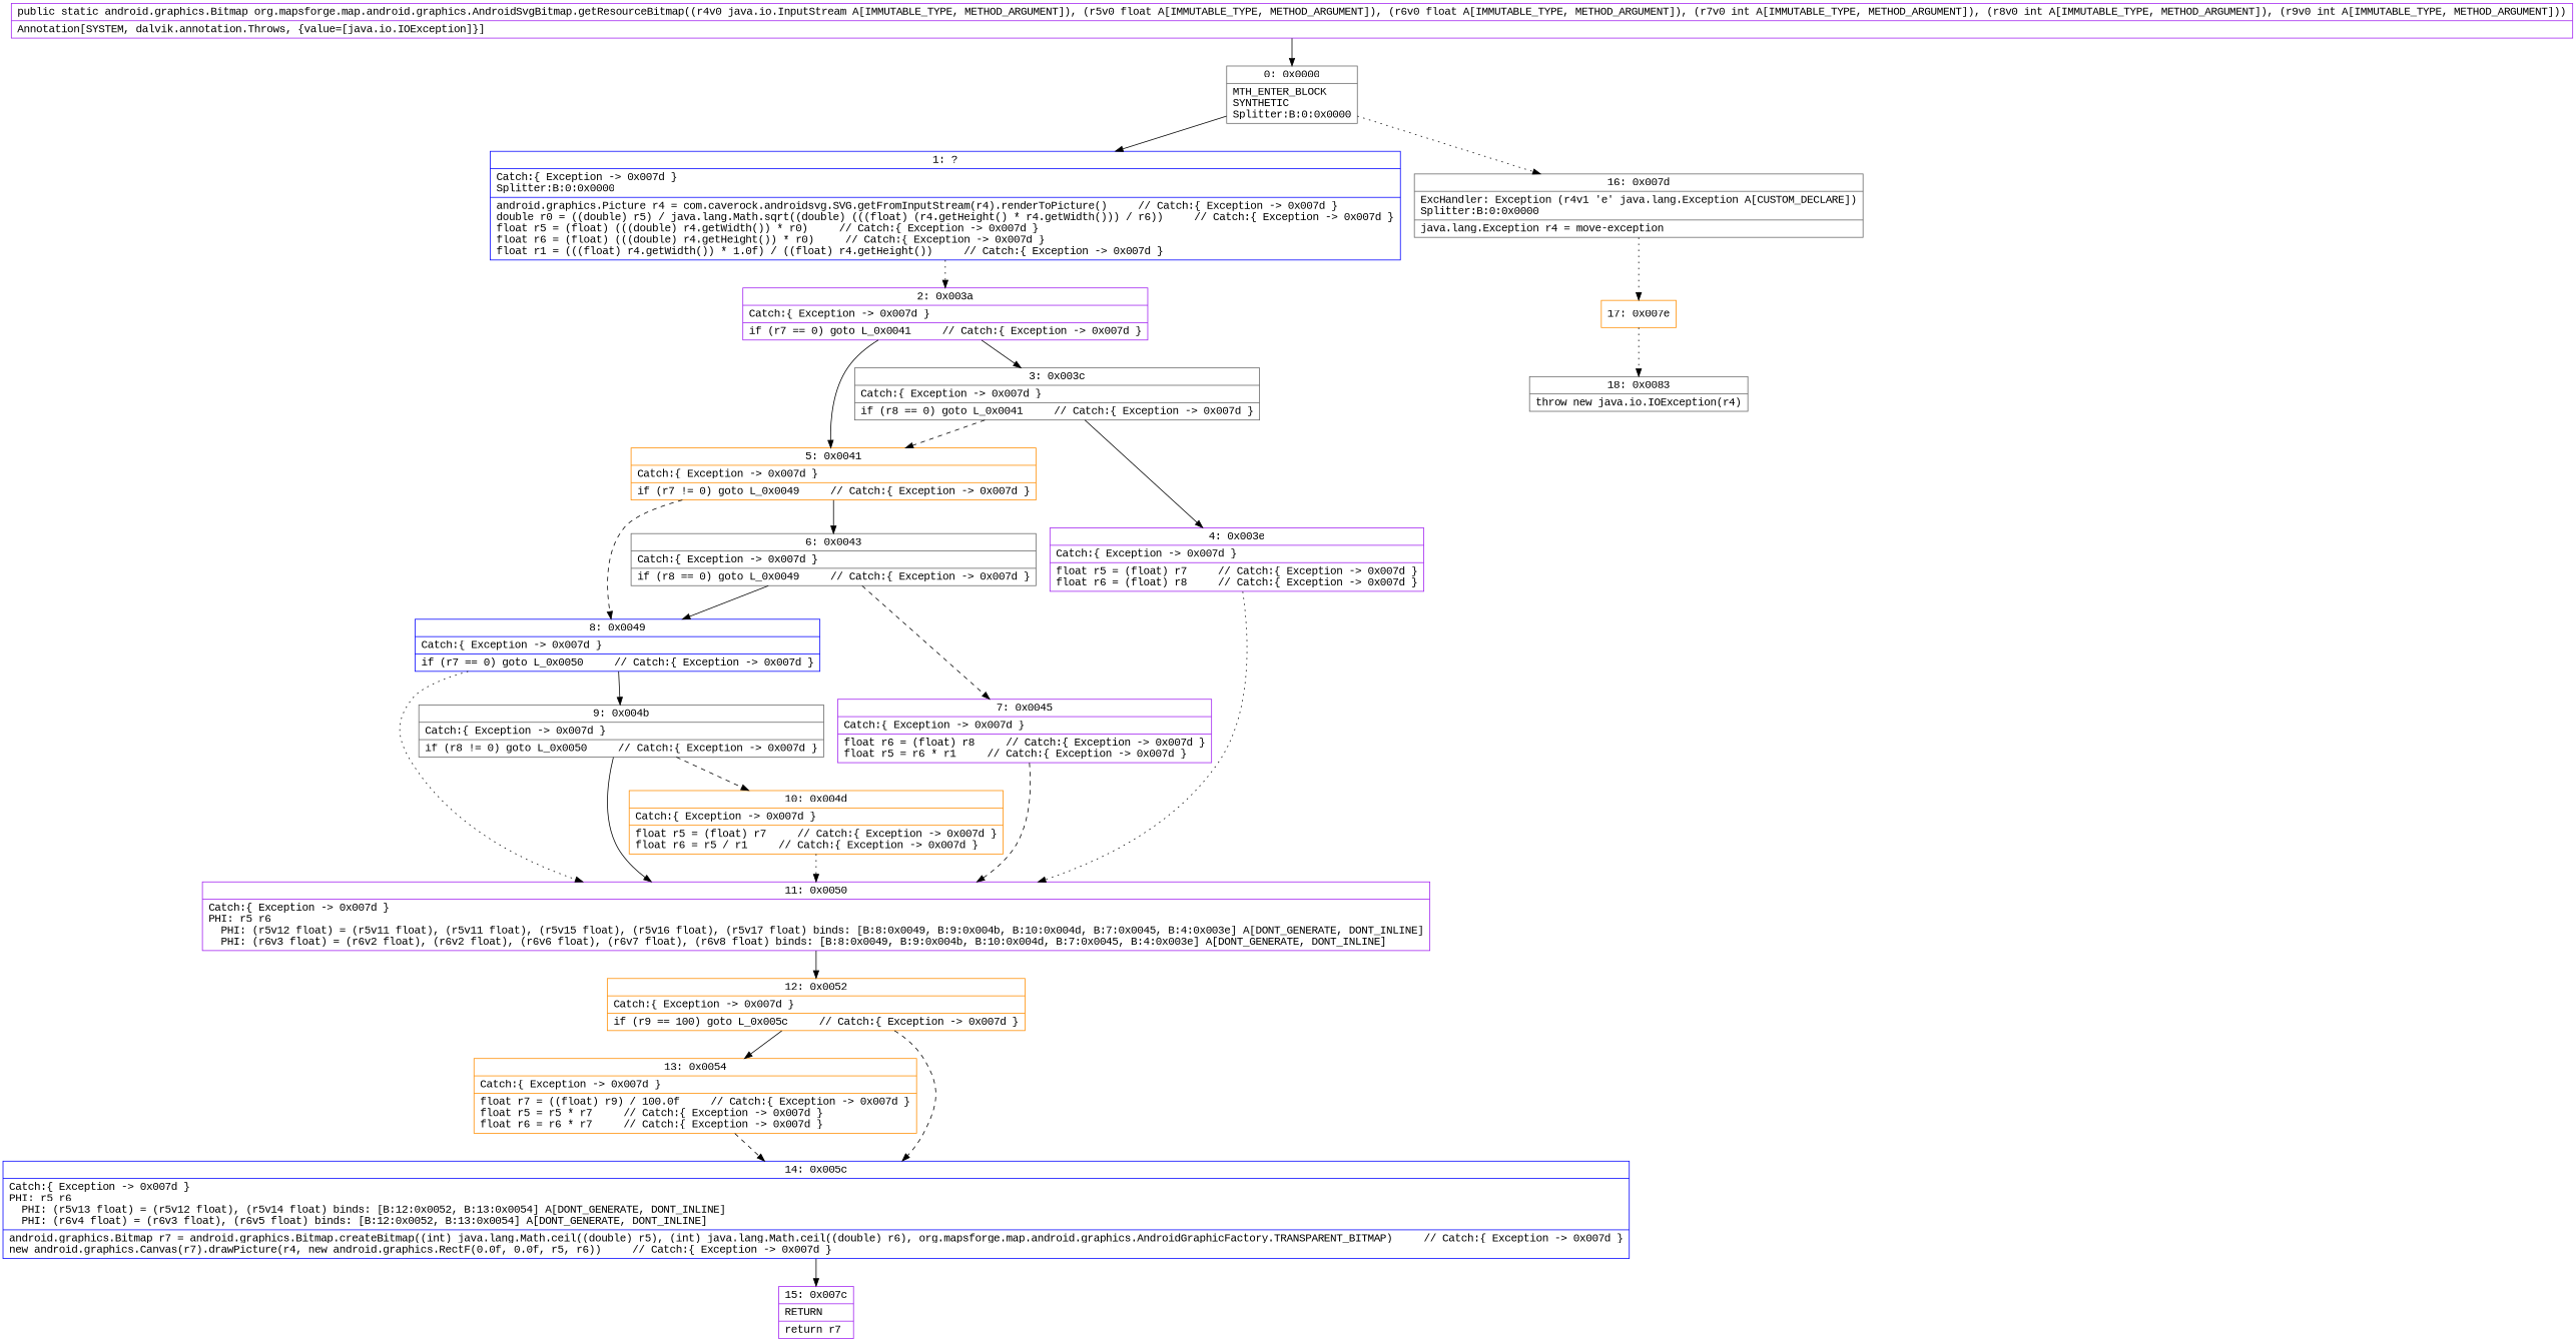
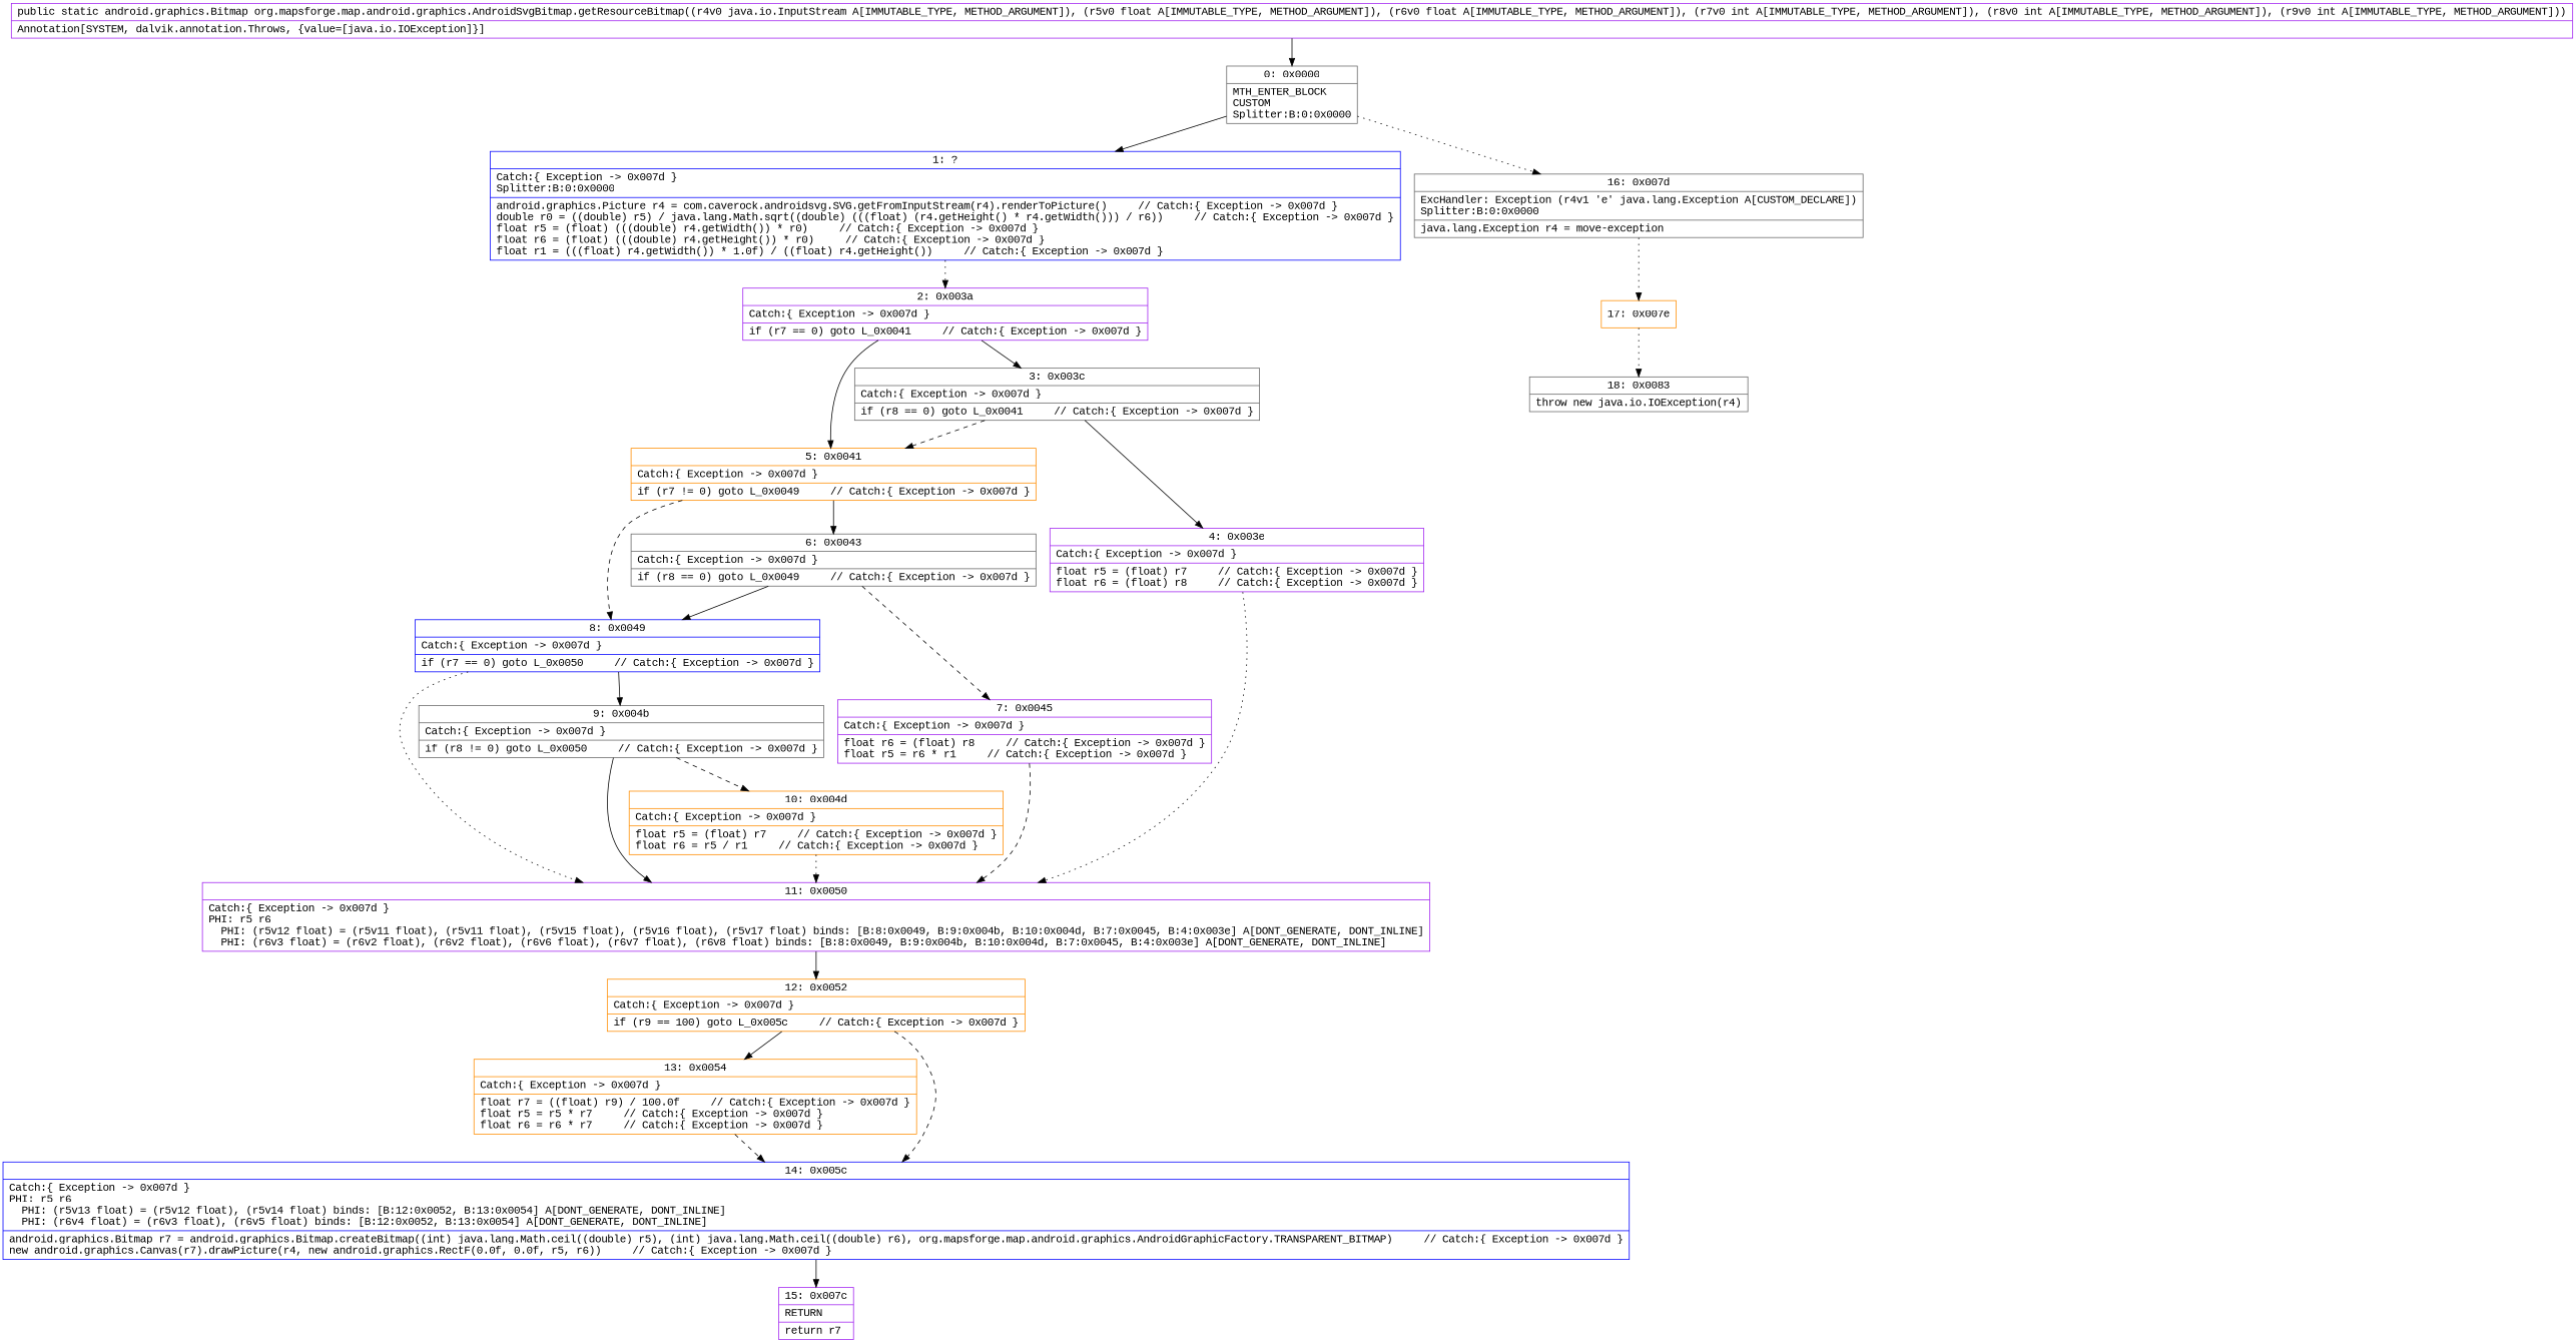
  digraph {
    fontname="Liberation Mono"
    node [color=gray40 fontname="Liberation Mono" shape=record]
    edge [fontname="Liberation Mono" style=solid]
-   n1 [label="{0\:\ 0x0000|MTH_ENTER_BLOCK\lSYNTHETIC\lSplitter:B:0:0x0000\l}"]
+   n1 [label="{0\:\ 0x0000|MTH_ENTER_BLOCK\lCUSTOM\lSplitter:B:0:0x0000\l}"]
    n2 [color=blue label="{1\:\ ?|Catch:\{ Exception \-\> 0x007d \}\lSplitter:B:0:0x0000\l|android.graphics.Picture r4 = com.caverock.androidsvg.SVG.getFromInputStream(r4).renderToPicture()     \/\/ Catch:\{ Exception \-\> 0x007d \}\ldouble r0 = ((double) r5) \/ java.lang.Math.sqrt((double) (((float) (r4.getHeight() * r4.getWidth())) \/ r6))     \/\/ Catch:\{ Exception \-\> 0x007d \}\lfloat r5 = (float) (((double) r4.getWidth()) * r0)     \/\/ Catch:\{ Exception \-\> 0x007d \}\lfloat r6 = (float) (((double) r4.getHeight()) * r0)     \/\/ Catch:\{ Exception \-\> 0x007d \}\lfloat r1 = (((float) r4.getWidth()) * 1.0f) \/ ((float) r4.getHeight())     \/\/ Catch:\{ Exception \-\> 0x007d \}\l}"]
    n3 [label="{16\:\ 0x007d|ExcHandler: Exception (r4v1 'e' java.lang.Exception A[CUSTOM_DECLARE])\lSplitter:B:0:0x0000\l|java.lang.Exception r4 = move\-exception\l}"]
    n4 [color=purple label="{2\:\ 0x003a|Catch:\{ Exception \-\> 0x007d \}\l|if (r7 == 0) goto L_0x0041     \/\/ Catch:\{ Exception \-\> 0x007d \}\l}"]
    n5 [color=darkorange label="{17\:\ 0x007e}"]
    n6 [label="{3\:\ 0x003c|Catch:\{ Exception \-\> 0x007d \}\l|if (r8 == 0) goto L_0x0041     \/\/ Catch:\{ Exception \-\> 0x007d \}\l}"]
    n7 [color=darkorange label="{5\:\ 0x0041|Catch:\{ Exception \-\> 0x007d \}\l|if (r7 != 0) goto L_0x0049     \/\/ Catch:\{ Exception \-\> 0x007d \}\l}"]
    n8 [color=purple label="{4\:\ 0x003e|Catch:\{ Exception \-\> 0x007d \}\l|float r5 = (float) r7     \/\/ Catch:\{ Exception \-\> 0x007d \}\lfloat r6 = (float) r8     \/\/ Catch:\{ Exception \-\> 0x007d \}\l}"]
    n9 [label="{6\:\ 0x0043|Catch:\{ Exception \-\> 0x007d \}\l|if (r8 == 0) goto L_0x0049     \/\/ Catch:\{ Exception \-\> 0x007d \}\l}"]
    n10 [color=blue label="{8\:\ 0x0049|Catch:\{ Exception \-\> 0x007d \}\l|if (r7 == 0) goto L_0x0050     \/\/ Catch:\{ Exception \-\> 0x007d \}\l}"]
    n11 [color=purple label="{11\:\ 0x0050|Catch:\{ Exception \-\> 0x007d \}\lPHI: r5 r6 \l  PHI: (r5v12 float) = (r5v11 float), (r5v11 float), (r5v15 float), (r5v16 float), (r5v17 float) binds: [B:8:0x0049, B:9:0x004b, B:10:0x004d, B:7:0x0045, B:4:0x003e] A[DONT_GENERATE, DONT_INLINE]\l  PHI: (r6v3 float) = (r6v2 float), (r6v2 float), (r6v6 float), (r6v7 float), (r6v8 float) binds: [B:8:0x0049, B:9:0x004b, B:10:0x004d, B:7:0x0045, B:4:0x003e] A[DONT_GENERATE, DONT_INLINE]\l}"]
    n12 [color=darkorange label="{12\:\ 0x0052|Catch:\{ Exception \-\> 0x007d \}\l|if (r9 == 100) goto L_0x005c     \/\/ Catch:\{ Exception \-\> 0x007d \}\l}"]
    n13 [color=purple label="{7\:\ 0x0045|Catch:\{ Exception \-\> 0x007d \}\l|float r6 = (float) r8     \/\/ Catch:\{ Exception \-\> 0x007d \}\lfloat r5 = r6 * r1     \/\/ Catch:\{ Exception \-\> 0x007d \}\l}"]
    n14 [label="{9\:\ 0x004b|Catch:\{ Exception \-\> 0x007d \}\l|if (r8 != 0) goto L_0x0050     \/\/ Catch:\{ Exception \-\> 0x007d \}\l}"]
    n15 [color=darkorange label="{10\:\ 0x004d|Catch:\{ Exception \-\> 0x007d \}\l|float r5 = (float) r7     \/\/ Catch:\{ Exception \-\> 0x007d \}\lfloat r6 = r5 \/ r1     \/\/ Catch:\{ Exception \-\> 0x007d \}\l}"]
    n16 [color=darkorange label="{13\:\ 0x0054|Catch:\{ Exception \-\> 0x007d \}\l|float r7 = ((float) r9) \/ 100.0f     \/\/ Catch:\{ Exception \-\> 0x007d \}\lfloat r5 = r5 * r7     \/\/ Catch:\{ Exception \-\> 0x007d \}\lfloat r6 = r6 * r7     \/\/ Catch:\{ Exception \-\> 0x007d \}\l}"]
    n17 [color=blue label="{14\:\ 0x005c|Catch:\{ Exception \-\> 0x007d \}\lPHI: r5 r6 \l  PHI: (r5v13 float) = (r5v12 float), (r5v14 float) binds: [B:12:0x0052, B:13:0x0054] A[DONT_GENERATE, DONT_INLINE]\l  PHI: (r6v4 float) = (r6v3 float), (r6v5 float) binds: [B:12:0x0052, B:13:0x0054] A[DONT_GENERATE, DONT_INLINE]\l|android.graphics.Bitmap r7 = android.graphics.Bitmap.createBitmap((int) java.lang.Math.ceil((double) r5), (int) java.lang.Math.ceil((double) r6), org.mapsforge.map.android.graphics.AndroidGraphicFactory.TRANSPARENT_BITMAP)     \/\/ Catch:\{ Exception \-\> 0x007d \}\lnew android.graphics.Canvas(r7).drawPicture(r4, new android.graphics.RectF(0.0f, 0.0f, r5, r6))     \/\/ Catch:\{ Exception \-\> 0x007d \}\l}"]
    n18 [color=purple label="{15\:\ 0x007c|RETURN\l|return r7\l}"]
    n19 [label="{18\:\ 0x0083|throw new java.io.IOException(r4)\l}"]
    n20 [color=purple label="{public static android.graphics.Bitmap org.mapsforge.map.android.graphics.AndroidSvgBitmap.getResourceBitmap((r4v0 java.io.InputStream A[IMMUTABLE_TYPE, METHOD_ARGUMENT]), (r5v0 float A[IMMUTABLE_TYPE, METHOD_ARGUMENT]), (r6v0 float A[IMMUTABLE_TYPE, METHOD_ARGUMENT]), (r7v0 int A[IMMUTABLE_TYPE, METHOD_ARGUMENT]), (r8v0 int A[IMMUTABLE_TYPE, METHOD_ARGUMENT]), (r9v0 int A[IMMUTABLE_TYPE, METHOD_ARGUMENT]))  | Annotation[SYSTEM, dalvik.annotation.Throws, \{value=[java.io.IOException]\}]\l}"]
    n1 -> n2
    n1 -> n3 [style=dotted]
    n2 -> n4 [style=dotted]
    n3 -> n5 [style=dotted]
    n4 -> n6
    n4 -> n7
    n5 -> n19 [style=dotted]
    n6 -> n7 [style=dashed]
    n6 -> n8
    n7 -> n9
    n7 -> n10 [style=dashed]
    n8 -> n11 [style=dotted]
    n9 -> n10
    n9 -> n13 [style=dashed]
    n10 -> n11 [style=dotted]
    n10 -> n14
    n11 -> n12
    n12 -> n16
    n12 -> n17 [style=dashed]
    n13 -> n11 [style=dashed]
    n14 -> n11
    n14 -> n15 [style=dashed]
    n15 -> n11 [style=dotted]
    n16 -> n17 [style=dashed]
    n17 -> n18
    n20 -> n1
  }
